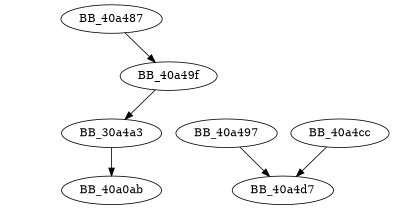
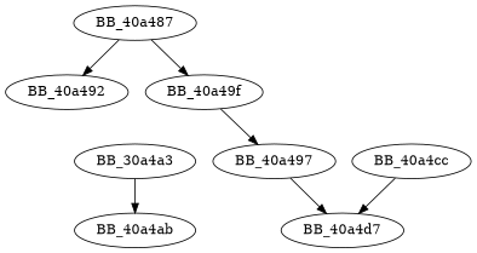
  digraph {
    BB_40a487
+   BB_40a492
    BB_40a49f
    n4 [label=BB_30a4a3]
    BB_40a497
    BB_40a4d7
-   BB_40a4ab [label=BB_40a0ab]
+   BB_40a4ab
    BB_40a4cc
+   BB_40a487 -> BB_40a492
    BB_40a487 -> BB_40a49f
-   BB_40a49f -> n4
+   BB_40a49f -> BB_40a497
    n4 -> BB_40a4ab
    BB_40a497 -> BB_40a4d7
    BB_40a4cc -> BB_40a4d7
  }
